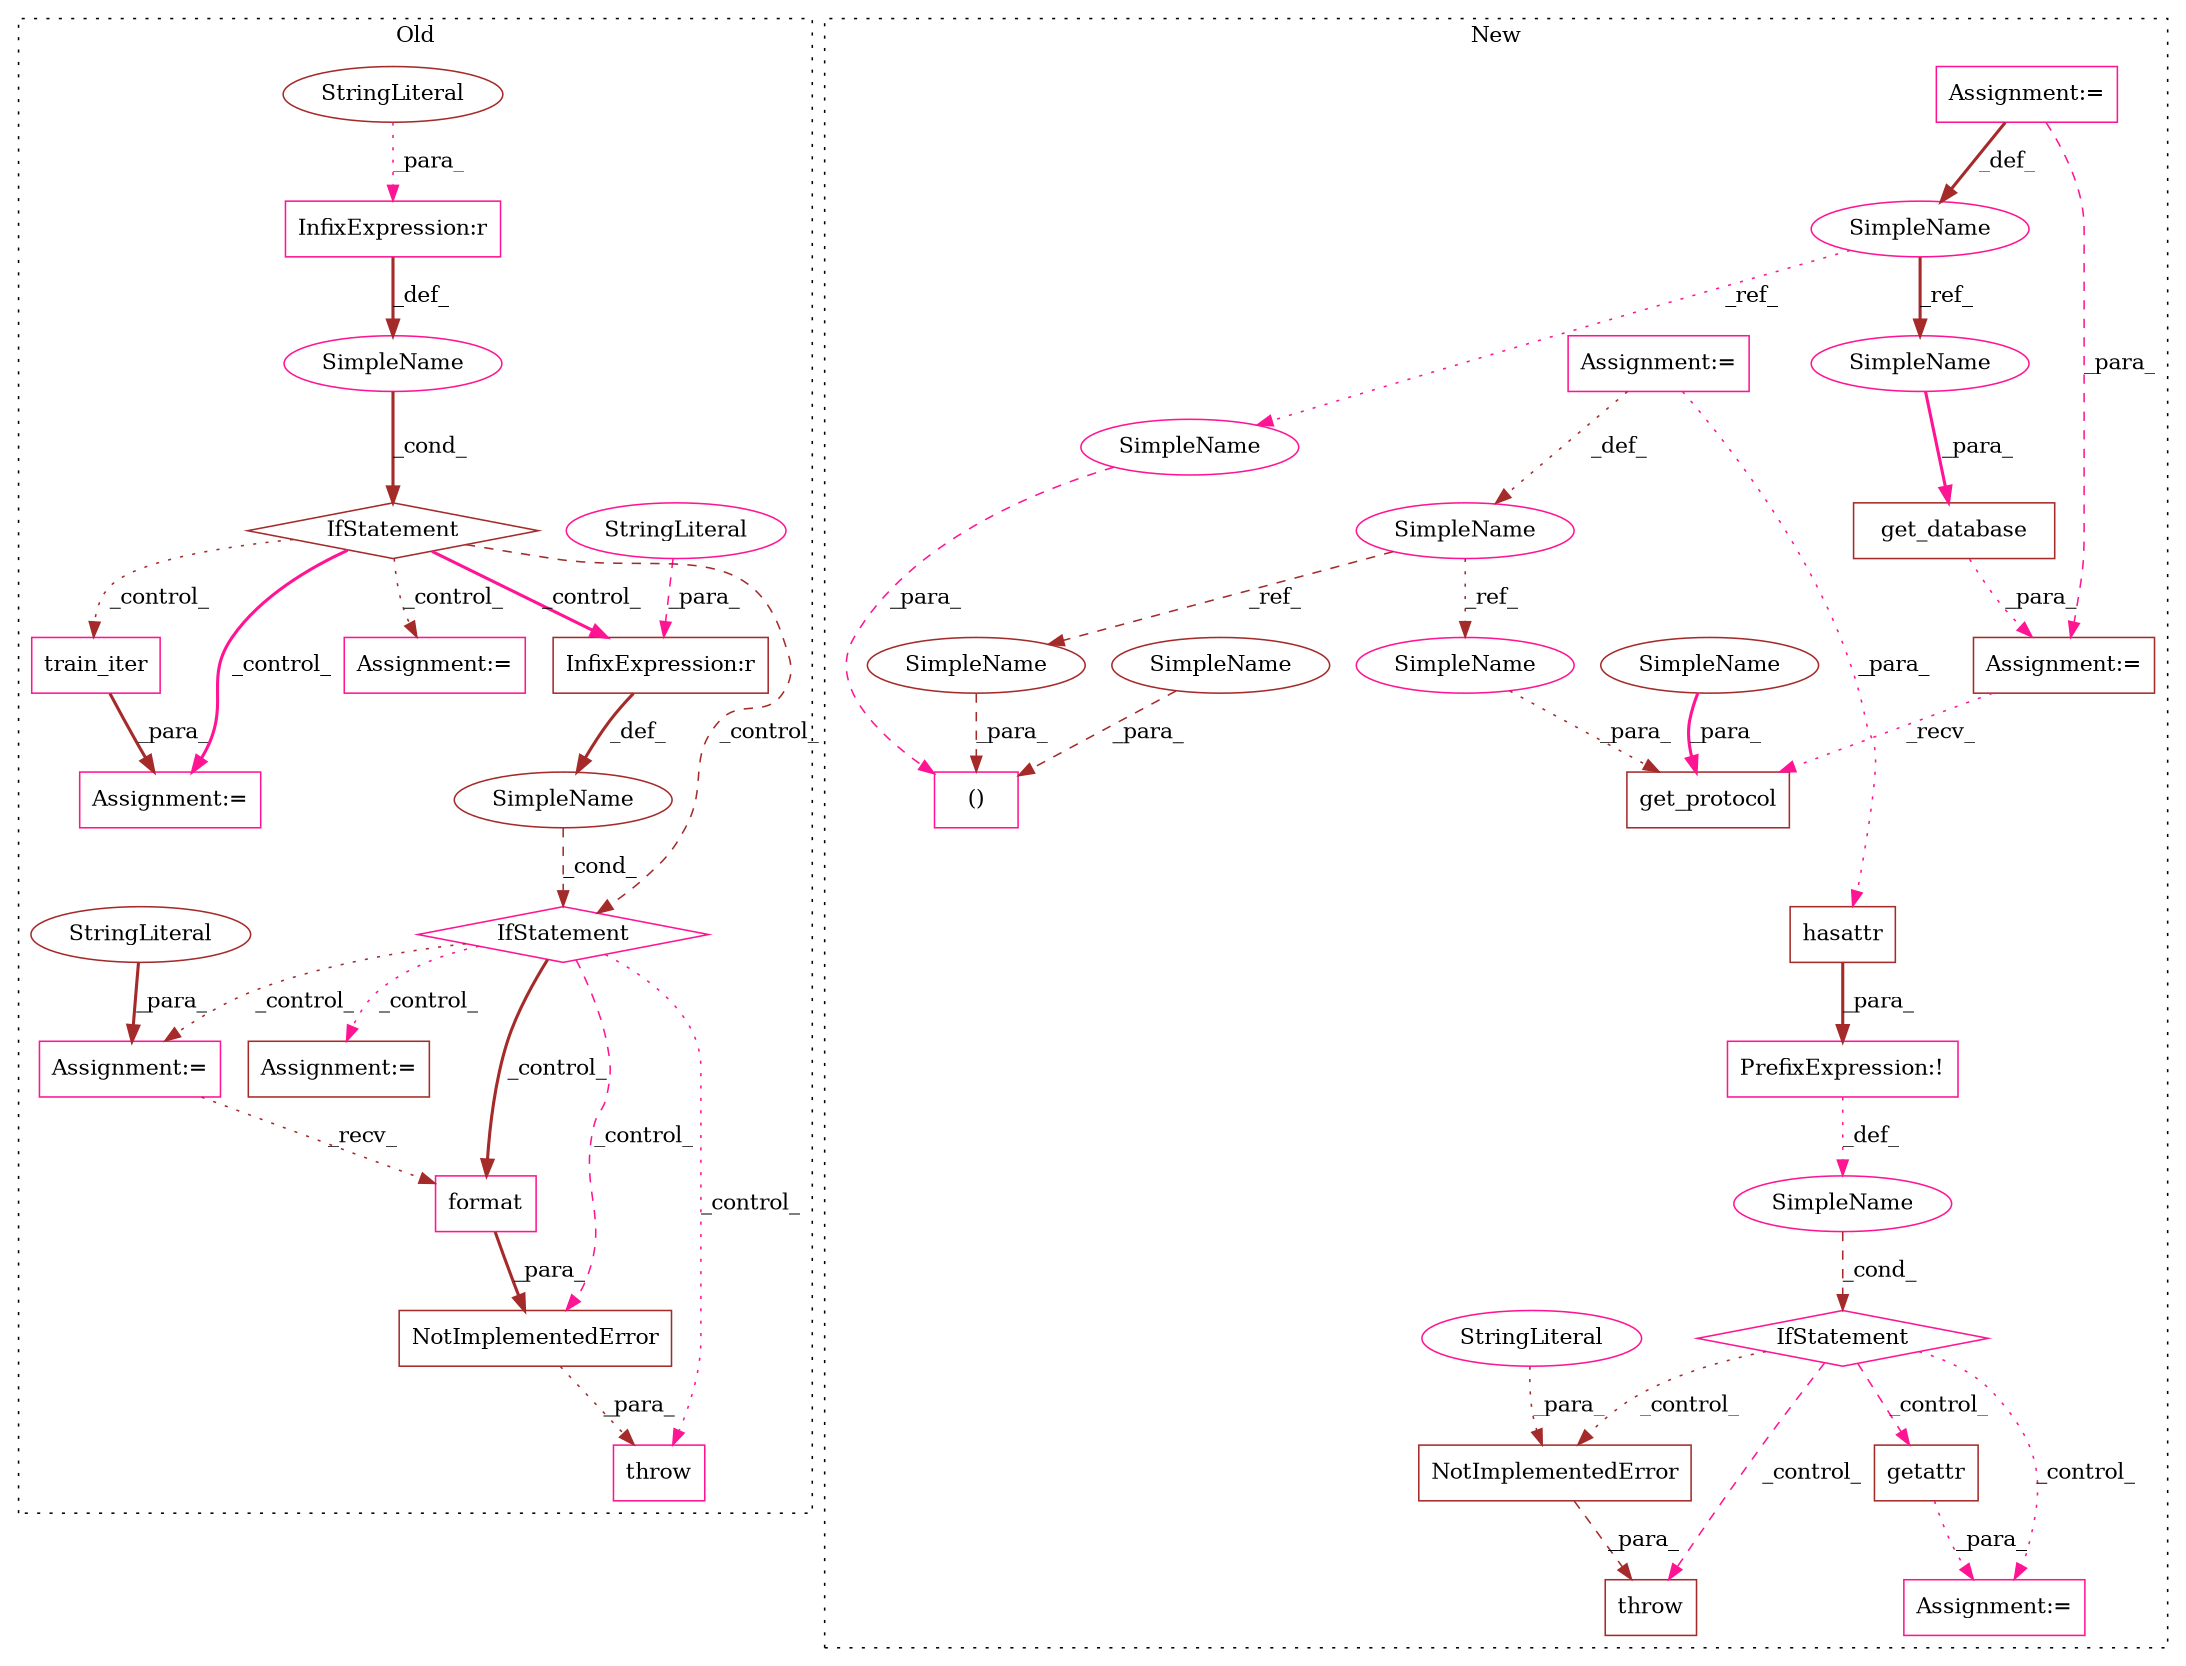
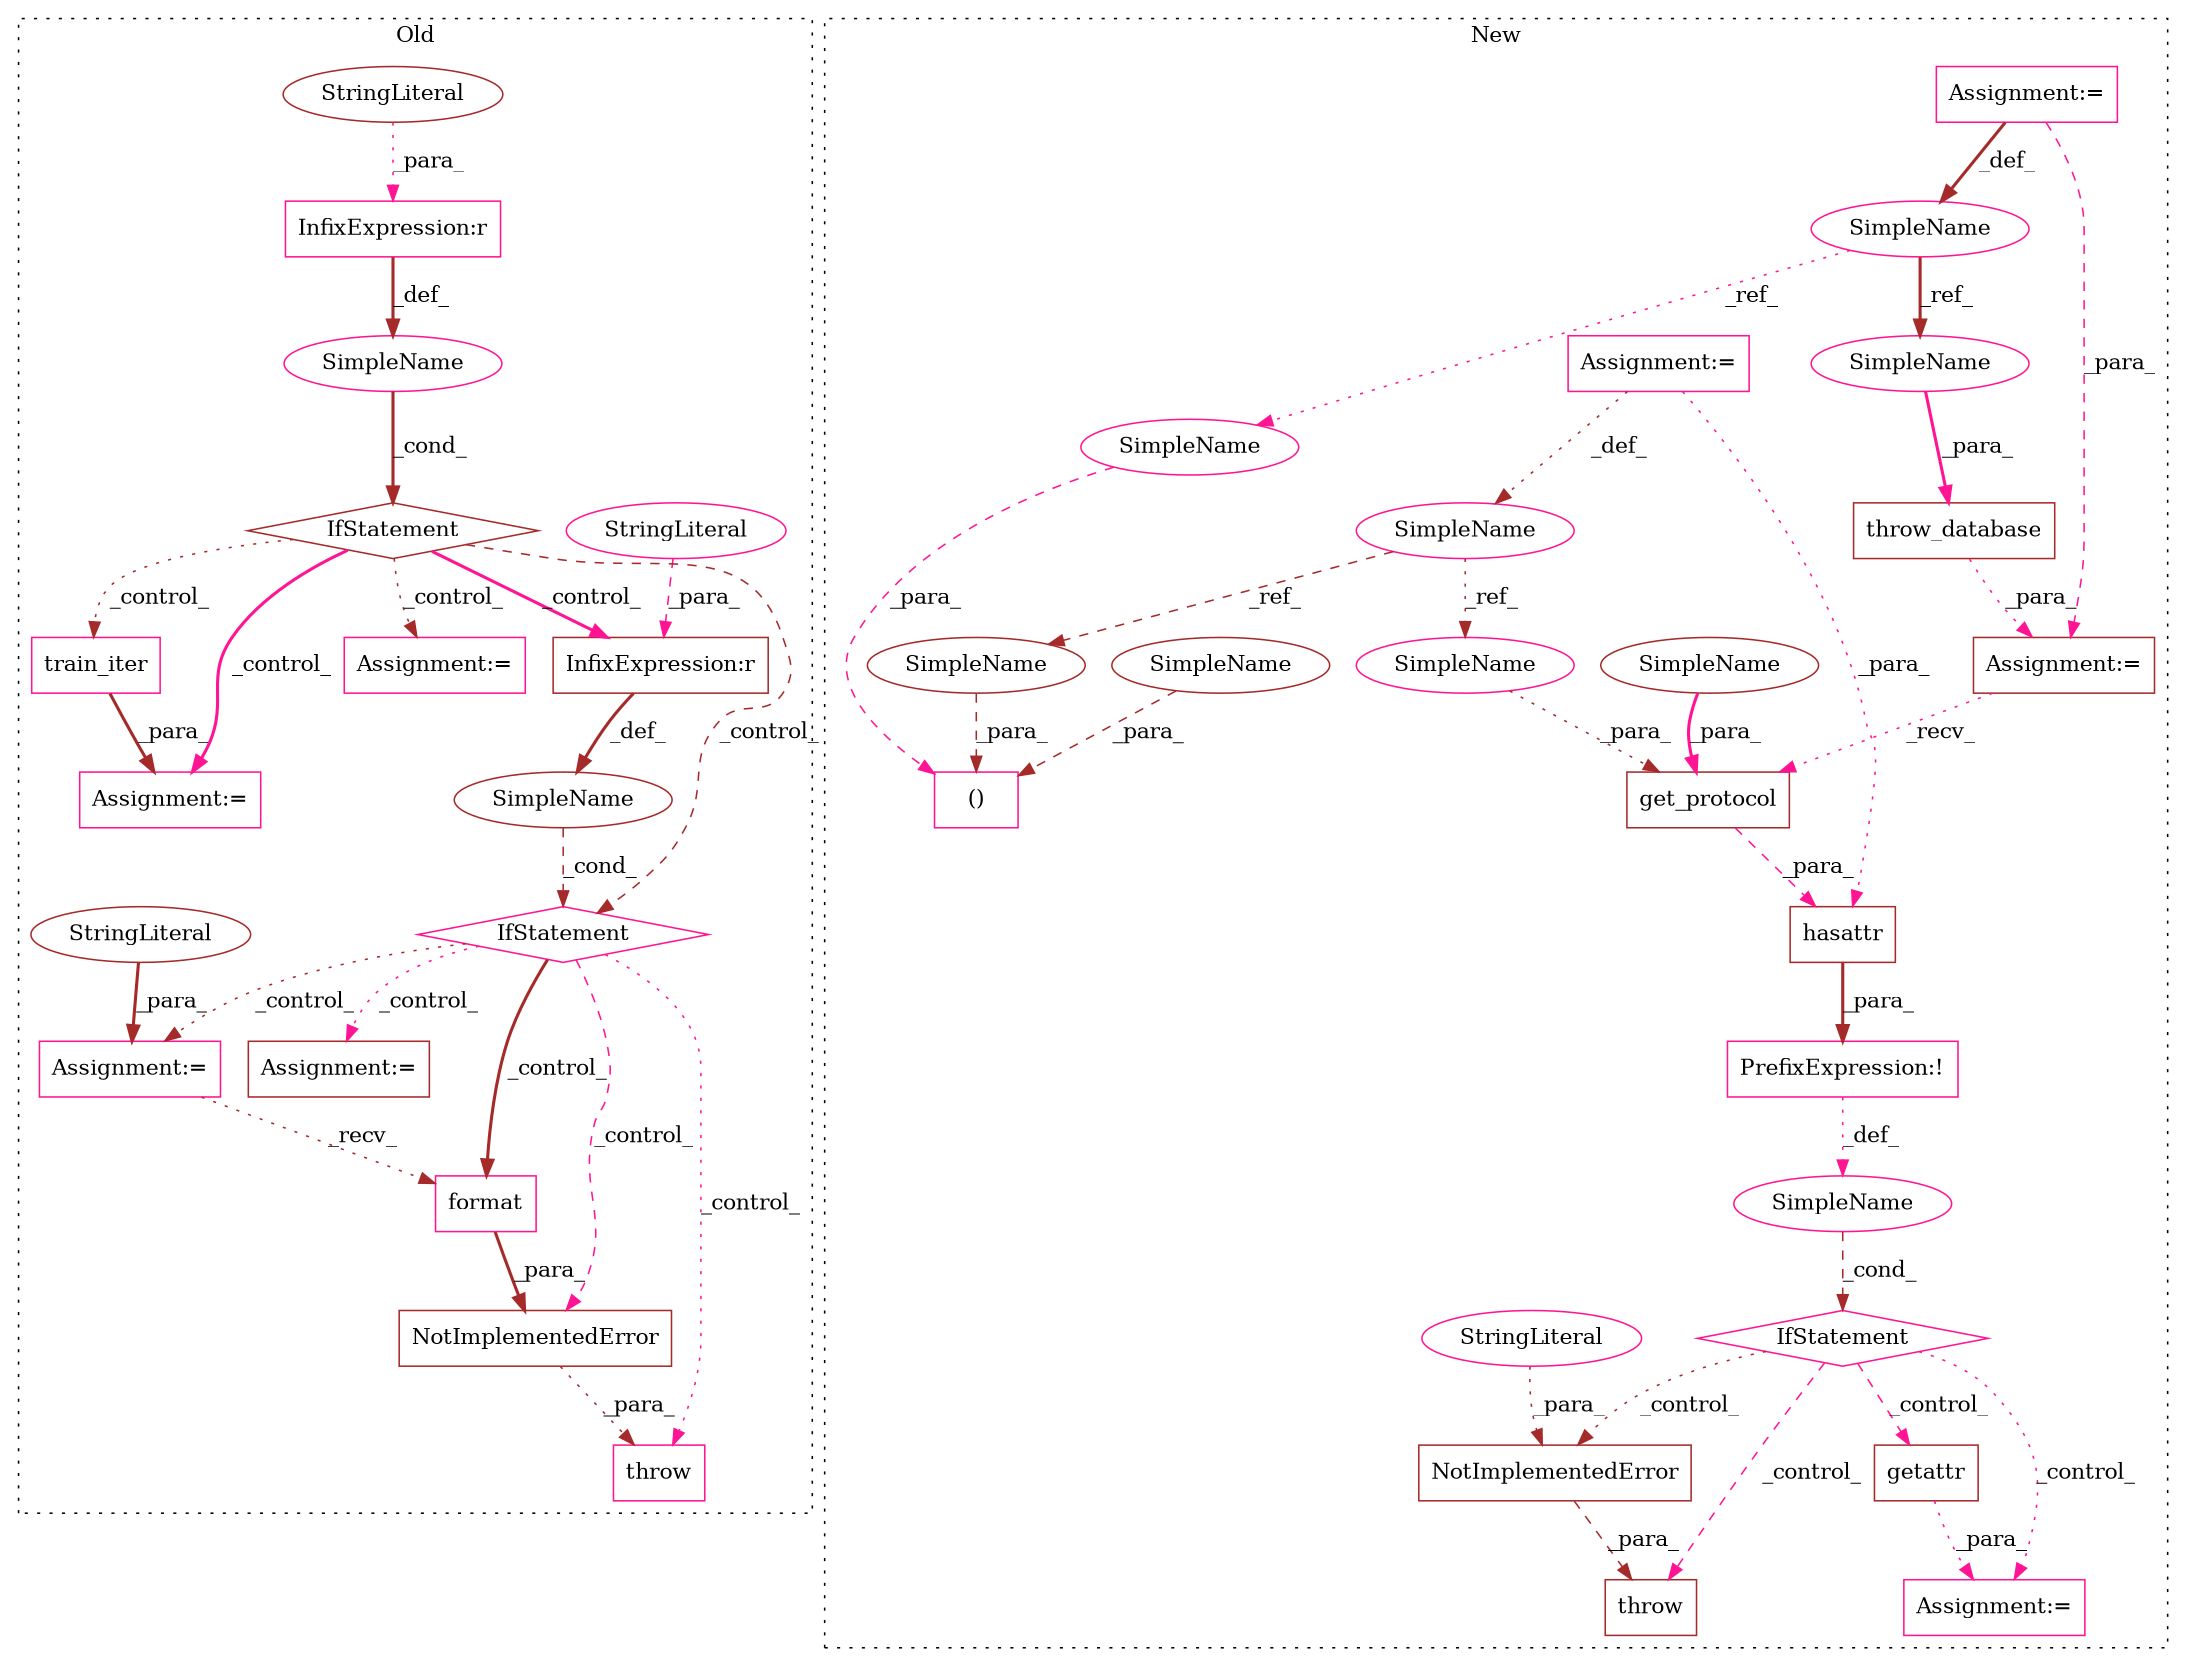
  digraph {
    node [a=42 color=deeppink l=1 shape=box]
    edge [color=brown style=dotted]
    n1 [a=32 l="7,1" label=format s="2275,2288"]
    n2 [label=SimpleName shape=ellipse l=""]
    n3 [a=53 l=6 label=throw s=2245]
    n4 [a=32 color=brown l="20,1" label=NotImplementedError s="2251,2289"]
    n5 [a=32 l=12 label=train_iter s=2073]
    n6 [color=brown label=SimpleName shape=ellipse l=""]
    n7 [a=27 l=4 label="InfixExpression:r" s=1857]
    n8 [a=45 color=brown l=7 label=StringLiteral s=1861 shape=ellipse]
    n9 [a=27 color=brown l=4 label="InfixExpression:r" s=2113]
    n10 [a=45 l=5 label=StringLiteral s=2117 shape=ellipse]
    n11 [a=25 l="4,2" label=IfStatement s="2103,2122" shape=diamond]
    n12 [a=7 label="Assignment:=" s=2191]
    n13 [a=45 color=brown l=45 label=StringLiteral s=2192 shape=ellipse]
    n14 [a=25 color=brown l="4,2" label=IfStatement s="1846,1868" shape=diamond]
    n15 [a=7 color=brown label="Assignment:=" s=2146]
    n16 [a=7 label="Assignment:=" s=2063]
    n17 [a=7 label="Assignment:=" s=1881]
-   n18 [a=32 color=brown l="13,1" label=get_database s="1920,1951"]
+   n18 [a=32 color=brown l="13,1" label=throw_database s="1920,1951"]
    n19 [a=38 label="PrefixExpression:!" s=2013]
    n20 [a=32 color=brown l="13,1" label=get_protocol s="1976,2002"]
    n21 [a=32 color=brown l="20,1" label=NotImplementedError s="2054,2076"]
    n22 [label=SimpleName shape=ellipse l=""]
    n23 [a=53 color=brown l=6 label=throw s=2048]
    n24 [a=32 color=brown l=9 label=getattr s=2104]
    n25 [a=45 l=2 label=StringLiteral s=2074 shape=ellipse]
    n26 [l=2 label=SimpleName s=1644 shape=ellipse]
    n27 [a=106 l=59 label="()" s=1826]
    n28 [l=4 label=SimpleName s=1478 shape=ellipse]
    n29 [a=25 l="4,2" label=IfStatement s="2009,2038" shape=diamond]
    n30 [a=32 color=brown l="8,1" label=hasattr s="2014,2037"]
    n31 [a=7 l=4 label="Assignment:=" s=1478]
    n32 [a=7 label="Assignment:=" s=2103]
    n33 [a=7 color=brown label="Assignment:=" s=1919]
    n34 [a=7 l=2 label="Assignment:=" s=1644]
    n35 [l=2 label=SimpleName s=1826 shape=ellipse]
    n36 [l=2 label=SimpleName s=1933 shape=ellipse]
    n37 [color=brown l=4 label=SimpleName s=1841 shape=ellipse]
    n38 [l=4 label=SimpleName s=1989 shape=ellipse]
    n39 [color=brown l=8 label=SimpleName s=1994 shape=ellipse]
    n40 [color=brown l=8 label=SimpleName s=1858 shape=ellipse]
    subgraph cluster_1 {
      label=Old
      style=dotted
      n1
      n2
      n3
      n4
      n5
      n6
      n7
      n8
      n9
      n10
      n11
      n12
      n13
      n14
      n15
      n16
      n17
    }
    subgraph cluster_2 {
      label=New
      style=dotted
      n18
      n19
      n20
      n21
      n22
      n23
      n24
      n25
      n26
      n27
      n28
      n29
      n30
      n31
      n32
      n33
      n34
      n35
      n36
      n37
      n38
      n39
      n40
    }
    n1 -> n4 [label=_para_ style=bold]
    n2 -> n14 [label=_cond_ style=bold]
    n4 -> n3 [label=_para_]
    n5 -> n16 [label=_para_ style=bold]
    n6 -> n11 [label=_cond_ style=dashed]
    n7 -> n2 [label=_def_ style=bold]
    n8 -> n7 [color=deeppink label=_para_]
    n9 -> n6 [label=_def_ style=bold]
    n10 -> n9 [color=deeppink label=_para_ style=dashed]
    n11 -> n1 [label=_control_ style=bold]
    n11 -> n3 [color=deeppink label=_control_]
    n11 -> n4 [color=deeppink label=_control_ style=dashed]
    n11 -> n12 [label=_control_]
    n11 -> n15 [color=deeppink label=_control_]
    n12 -> n1 [label=_recv_]
    n13 -> n12 [label=_para_ style=bold]
    n14 -> n5 [label=_control_]
    n14 -> n9 [color=deeppink label=_control_ style=bold]
    n14 -> n11 [label=_control_ style=dashed]
    n14 -> n16 [color=deeppink label=_control_ style=bold]
    n14 -> n17 [label=_control_]
    n18 -> n33 [color=deeppink label=_para_]
    n19 -> n22 [color=deeppink label=_def_]
+   n20 -> n30 [color=deeppink label=_para_ style=dashed]
    n21 -> n23 [label=_para_ style=dashed]
    n22 -> n29 [label=_cond_ style=dashed]
    n24 -> n32 [color=deeppink label=_para_]
    n25 -> n21 [label=_para_]
    n26 -> n35 [color=deeppink label=_ref_]
    n26 -> n36 [label=_ref_ style=bold]
    n28 -> n37 [label=_ref_ style=dashed]
    n28 -> n38 [label=_ref_]
    n29 -> n21 [label=_control_]
    n29 -> n23 [color=deeppink label=_control_ style=dashed]
    n29 -> n24 [color=deeppink label=_control_ style=dashed]
    n29 -> n32 [color=deeppink label=_control_]
    n30 -> n19 [label=_para_ style=bold]
    n31 -> n28 [label=_def_]
    n31 -> n30 [color=deeppink label=_para_]
    n33 -> n20 [color=deeppink label=_recv_]
    n34 -> n26 [label=_def_ style=bold]
    n34 -> n33 [color=deeppink label=_para_ style=dashed]
    n35 -> n27 [color=deeppink label=_para_ style=dashed]
    n36 -> n18 [color=deeppink label=_para_ style=bold]
    n37 -> n27 [label=_para_ style=dashed]
    n38 -> n20 [label=_para_]
    n39 -> n20 [color=deeppink label=_para_ style=bold]
    n40 -> n27 [label=_para_ style=dashed]
  }
